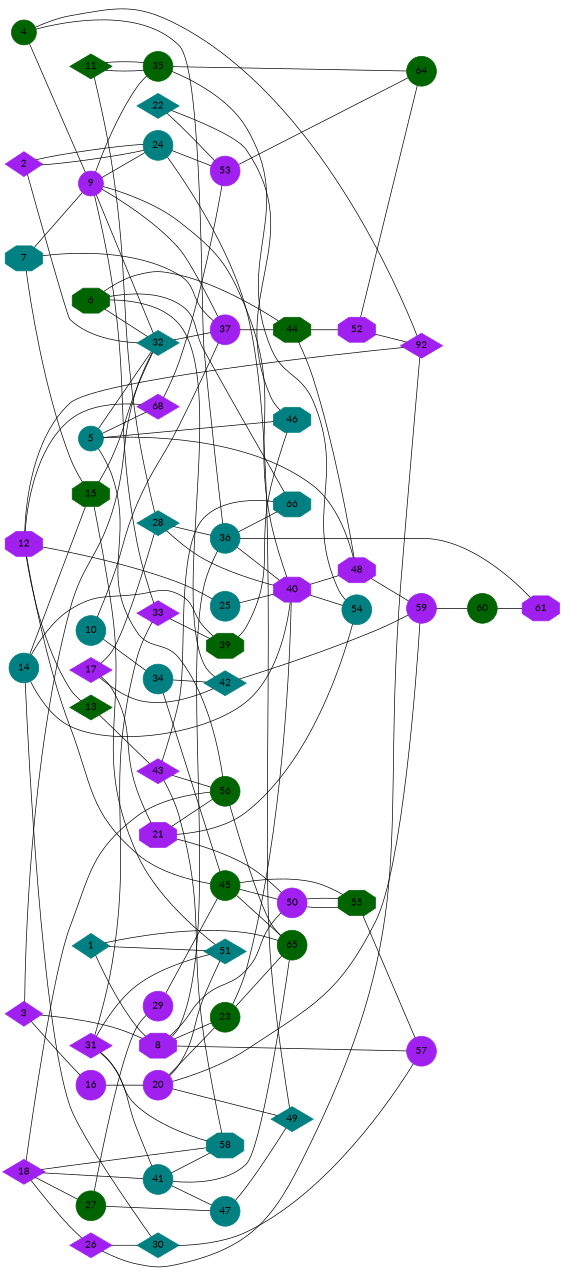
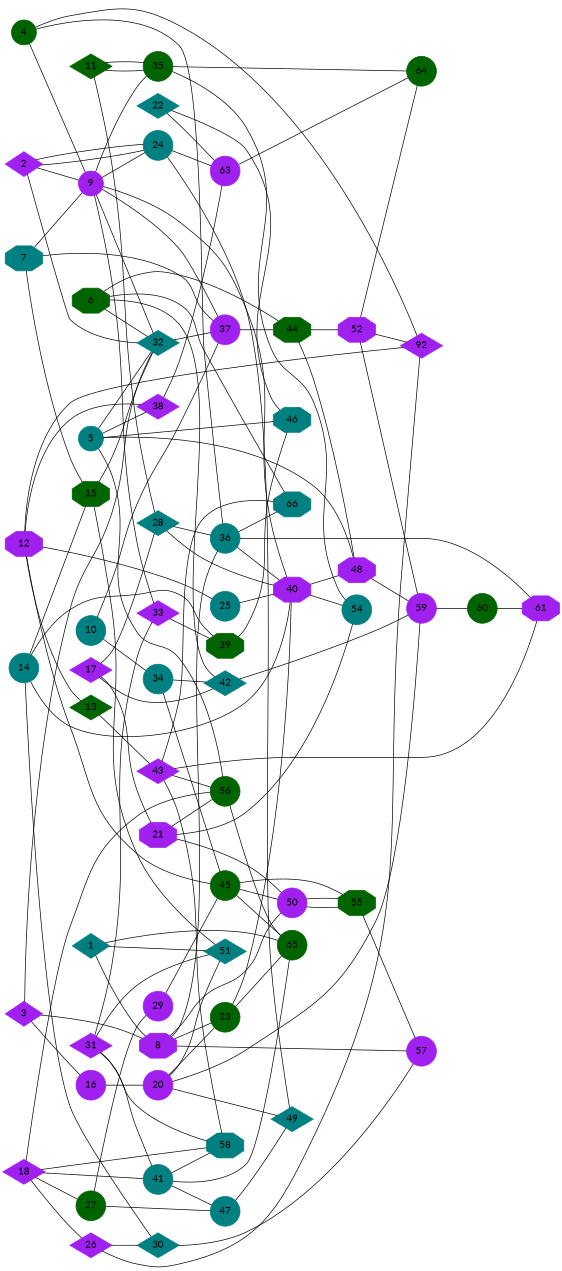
  graph {
    fontname=Lato
    rankdir=LR
    node [color=purple fontname=Lato shape=circle style=filled]
    edge [fontname=Lato]
    1 [color=teal shape=diamond]
    8 [shape=octagon]
    51 [color=teal shape=diamond]
    65 [color=darkgreen]
    36 [color=teal]
    23 [color=darkgreen]
    50
    57
    2 [shape=diamond]
    9
    24 [color=teal]
    32 [color=teal shape=diamond]
    37
    33 [shape=diamond]
    35 [color=darkgreen]
    40 [shape=octagon]
    49 [color=teal shape=diamond]
-   63 [label=53]
+   63
    3 [shape=diamond]
    16
    20
    4 [color=darkgreen]
    n23 [label=92 shape=diamond]
    66 [color=teal shape=octagon]
    61 [shape=octagon]
    5 [color=teal]
-   38 [shape=diamond label=68]
+   38 [shape=diamond]
    46 [color=teal shape=octagon]
    48 [shape=octagon]
    56 [color=darkgreen]
    59
    6 [color=darkgreen shape=octagon]
    42 [color=teal shape=diamond]
    44 [color=darkgreen shape=octagon]
    52 [shape=octagon]
    7 [color=teal shape=octagon]
    15 [color=darkgreen shape=octagon]
    55 [color=darkgreen shape=octagon]
    39 [color=darkgreen shape=octagon]
    54 [color=teal]
    64 [color=darkgreen]
    10 [color=teal]
    34 [color=teal]
    45 [color=darkgreen]
    11 [color=darkgreen shape=diamond]
    28 [color=teal shape=diamond]
    12 [shape=octagon]
    13 [color=darkgreen shape=diamond]
    25 [color=teal]
    43 [shape=diamond]
    58 [color=teal shape=octagon]
    14 [color=teal]
    30 [color=teal shape=diamond]
    17 [shape=diamond]
    21 [shape=octagon]
    18 [shape=diamond]
    26 [shape=diamond]
    27 [color=darkgreen]
    41 [color=teal]
    29
    47 [color=teal]
    60 [color=darkgreen]
    22 [color=teal shape=diamond]
    31 [shape=diamond]
    1 -- 8
    1 -- 51
    1 -- 65
    8 -- 36
    8 -- 23
    8 -- 50
    8 -- 57
    36 -- 40
    36 -- 66
    36 -- 61
    23 -- 65
    23 -- 40
    50 -- 55
    50 -- 55
+   2 -- 9
    2 -- 24
    2 -- 24
    2 -- 32
    9 -- 24
    9 -- 32
    9 -- 37
    9 -- 33
    9 -- 35
    9 -- 40
    24 -- 49
    24 -- 63
    32 -- 37
    37 -- 44
    33 -- 39
    35 -- 54
    35 -- 64
    40 -- 48
    40 -- 54
    63 -- 64
    3 -- 8
    3 -- 32
    3 -- 16
    16 -- 20
    20 -- 51
    20 -- 23
    20 -- 49
    20 -- 59
    4 -- 36
    4 -- 9
    4 -- n23
    5 -- 32
    5 -- 38
    5 -- 46
    5 -- 48
    5 -- 56
    38 -- 63
    48 -- 59
    56 -- 65
    59 -- 60
    6 -- 32
    6 -- 66
    6 -- 42
    6 -- 44
    42 -- 59
    44 -- 48
    44 -- 52
    52 -- n23
+   52 -- 59
    52 -- 64
    7 -- 9
    7 -- 37
    7 -- 15
    15 -- 51
    15 -- 32
    55 -- 57
    39 -- 46
    10 -- 37
    10 -- 34
    34 -- 42
    34 -- 45
    45 -- 65
    45 -- 50
    45 -- 55
    11 -- 35
    11 -- 35
    11 -- 28
    28 -- 36
    28 -- 40
    12 -- n23
    12 -- 38
    12 -- 45
    12 -- 13
    12 -- 25
    13 -- 43
    25 -- 40
    43 -- 66
+   43 -- 61
    43 -- 56
    43 -- 58
    14 -- 40
    14 -- 15
    14 -- 39
    14 -- 30
    30 -- 57
    17 -- 42
    17 -- 28
    17 -- 21
    21 -- 50
    21 -- 56
    21 -- 54
    18 -- 56
    18 -- 58
    18 -- 26
    18 -- 27
    18 -- 41
    26 -- n23
    26 -- 30
    27 -- 29
    27 -- 47
    41 -- 65
    41 -- 58
    41 -- 47
    29 -- 45
    47 -- 49
    60 -- 61
    22 -- 63
    22 -- 46
    31 -- 51
    31 -- 33
    31 -- 58
    31 -- 41
  }
